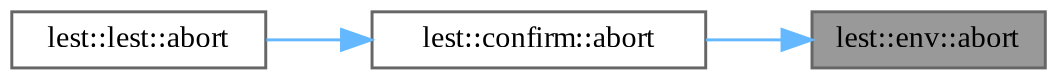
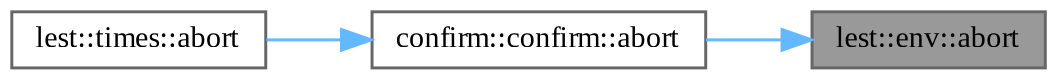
  digraph {
    fontname="Liberation Serif"
    rankdir=RL
    node [color=grey40 fillcolor=white fontname="Liberation Serif" fontsize=10 shape=box style=filled]
    edge [color=steelblue1 dir=back fontname="Liberation Serif" fontsize=10 labelfontname=Helvetica labelfontsize=10 style=solid]
    n1 [color=gray40 fillcolor=grey60 fontcolor=black height=0.2 label="lest::env::abort" width=0.4]
-   n2 [height=0.2 label="lest::confirm::abort" width=0.4]
-   n3 [height=0.2 label="lest::lest::abort" width=0.4]
+   n2 [height=0.2 label="confirm::confirm::abort" width=0.4]
+   n3 [height=0.2 label="lest::times::abort" width=0.4]
    n1 -> n2
    n2 -> n3
  }
